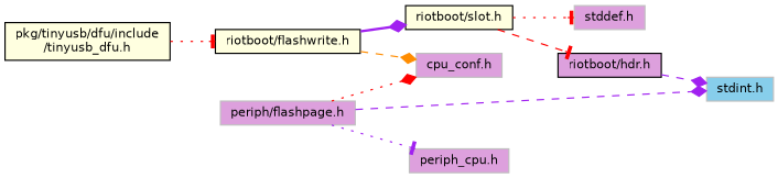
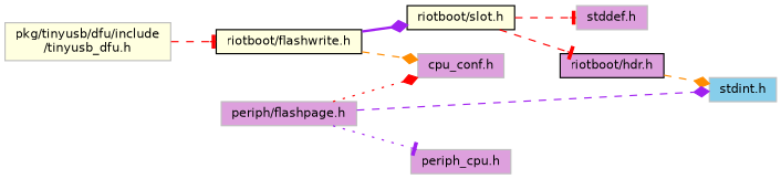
  digraph {
    rankdir=LR
    node [color=grey75 fillcolor=plum fontname=Helvetica fontsize=10 shape=record style=filled]
    edge [arrowhead=diamond color=red fontname=Helvetica fontsize=10 labelfontname=Helvetica labelfontsize=10 style=dashed]
-   n1 [color=black fillcolor=lightyellow fontcolor=black height=0.2 label="pkg/tinyusb/dfu/include\l/tinyusb_dfu.h" width=0.4]
+   n1 [fillcolor=lightyellow fontcolor=black height=0.2 label="pkg/tinyusb/dfu/include\l/tinyusb_dfu.h" width=0.4]
    n2 [color=black fillcolor=lightyellow height=0.2 label="riotboot/flashwrite.h" width=0.4]
    n3 [color=black fillcolor=lightyellow height=0.2 label="riotboot/slot.h" width=0.4]
    n4 [height=0.2 label="cpu_conf.h" width=0.4]
    n5 [height=0.2 label="stddef.h" width=0.4]
    n6 [color=black height=0.2 label="riotboot/hdr.h" width=0.4]
    n7 [height=0.2 label="periph/flashpage.h" width=0.4]
    n8 [fillcolor=skyblue height=0.2 label="stdint.h" width=0.4]
    n9 [height=0.2 label="periph_cpu.h" width=0.4]
-   n1 -> n2 [arrowhead=tee style=dotted]
+   n1 -> n2 [arrowhead=tee]
    n2 -> n3 [color=purple style=bold]
    n2 -> n4 [color=darkorange]
-   n3 -> n5 [arrowhead=tee style=dotted]
+   n3 -> n5 [arrowhead=tee]
    n3 -> n6 [arrowhead=tee]
-   n6 -> n8 [color=purple]
+   n6 -> n8 [color=darkorange]
    n7 -> n4 [style=dotted]
    n7 -> n8 [color=purple]
    n7 -> n9 [arrowhead=tee color=purple style=dotted]
  }
